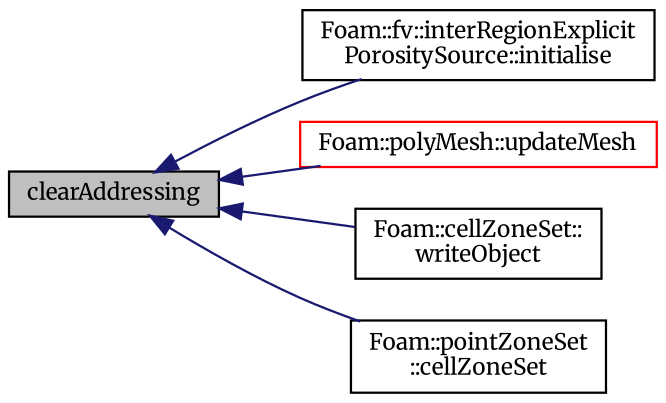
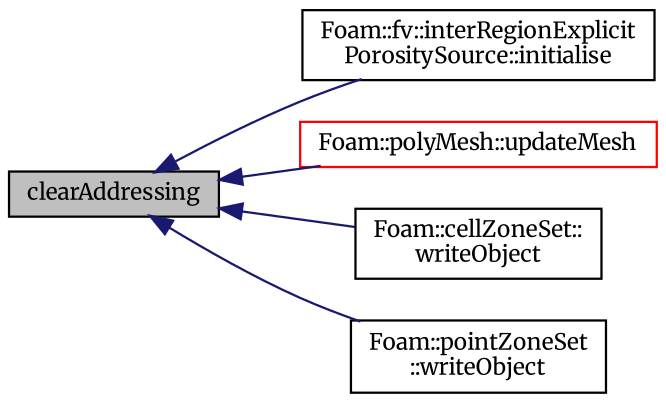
  digraph {
    fontname=Merriweather
    rankdir=LR
    node [color=black fontname=Merriweather fontsize=10 shape=record]
    edge [color=midnightblue dir=back fontname=Merriweather fontsize=10 labelfontname=Helvetica labelfontsize=10 style=solid]
    n1 [fillcolor=grey75 fontcolor=black height=0.2 label=clearAddressing style=filled width=0.4]
    n2 [height=0.2 label="Foam::fv::interRegionExplicit\lPorositySource::initialise" width=0.4]
    n3 [color=red height=0.2 label="Foam::polyMesh::updateMesh" width=0.4]
    n4 [height=0.2 label="Foam::cellZoneSet::\lwriteObject" width=0.4]
-   n5 [height=0.2 label="Foam::pointZoneSet\l::cellZoneSet" width=0.4]
+   n5 [height=0.2 label="Foam::pointZoneSet\l::writeObject" width=0.4]
    n1 -> n2
    n1 -> n3
    n1 -> n4
    n1 -> n5
  }
